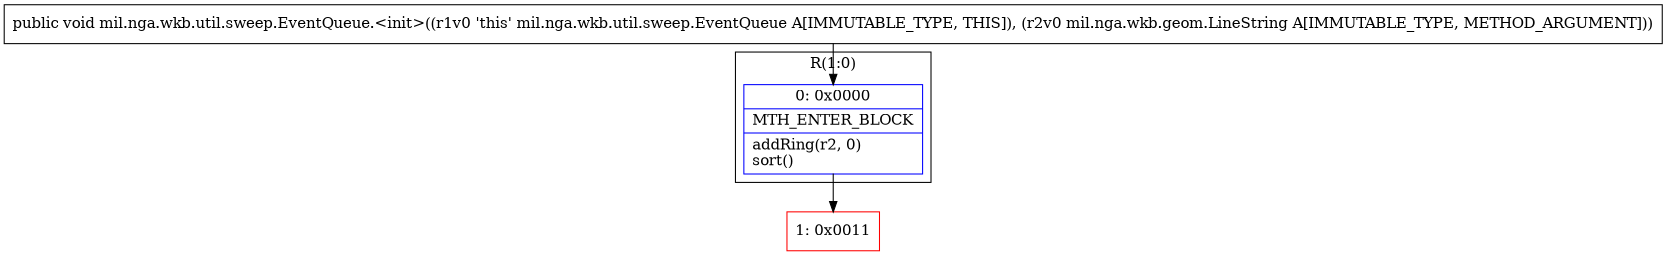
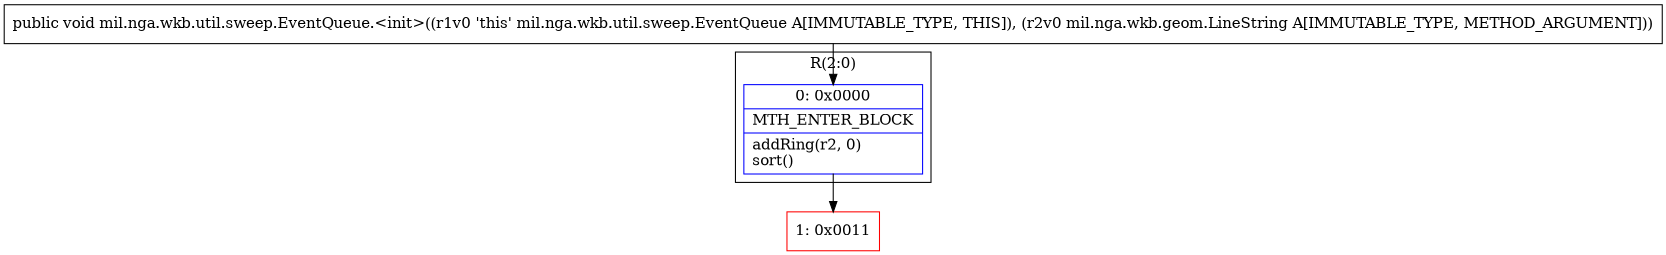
  digraph {
    node [shape=record]
    n1 [color=blue label="{0\:\ 0x0000|MTH_ENTER_BLOCK\l|addRing(r2, 0)\lsort()\l}"]
    n2 [color=red label="{1\:\ 0x0011}"]
    n3 [label="{public void mil.nga.wkb.util.sweep.EventQueue.\<init\>((r1v0 'this' mil.nga.wkb.util.sweep.EventQueue A[IMMUTABLE_TYPE, THIS]), (r2v0 mil.nga.wkb.geom.LineString A[IMMUTABLE_TYPE, METHOD_ARGUMENT])) }"]
    subgraph cluster_1 {
-     label="R(1:0)"
+     label="R(2:0)"
      n1
    }
    n1 -> n2
    n3 -> n1
  }
